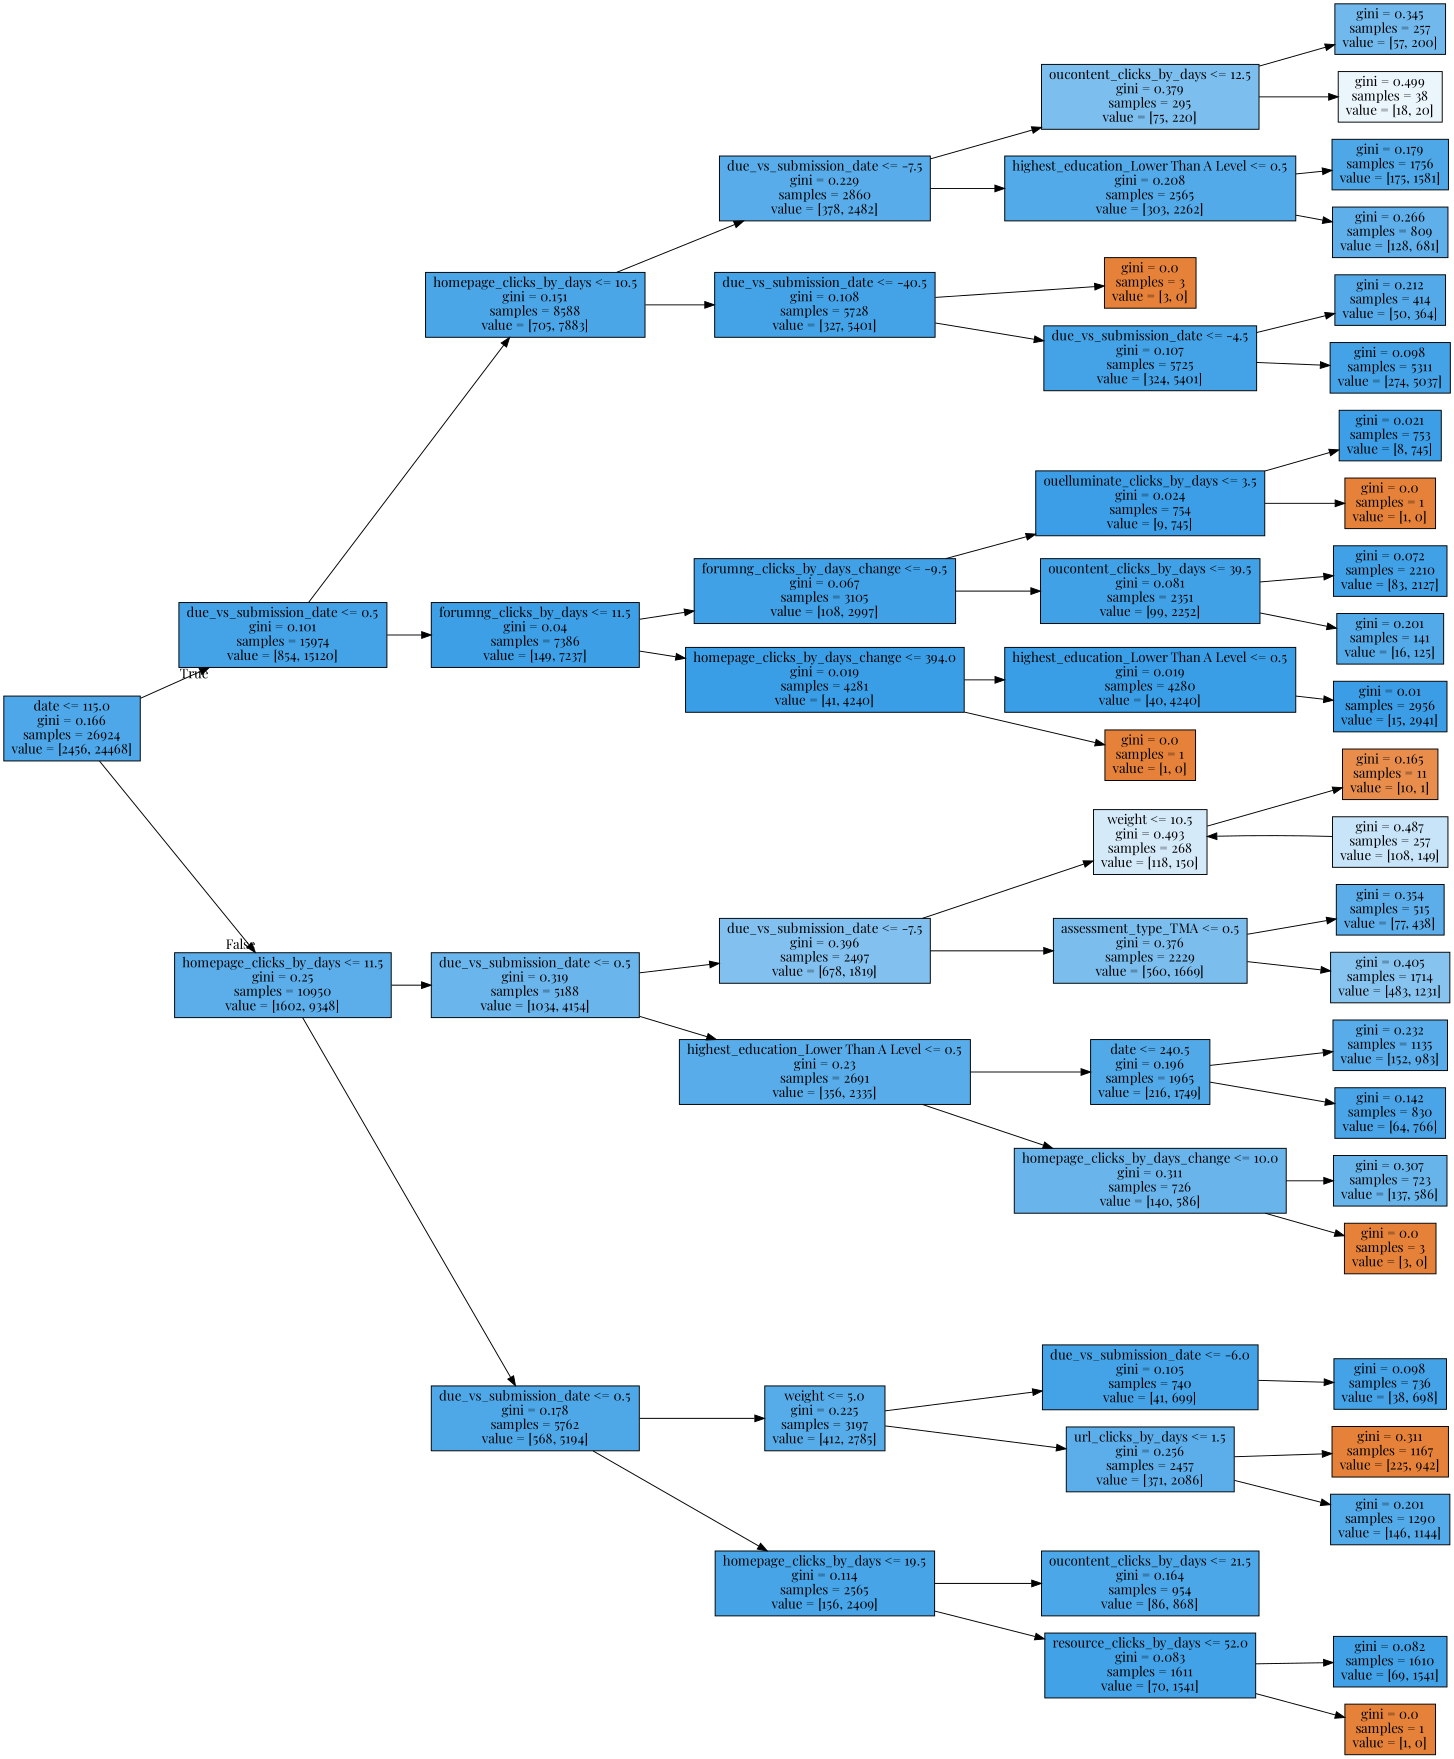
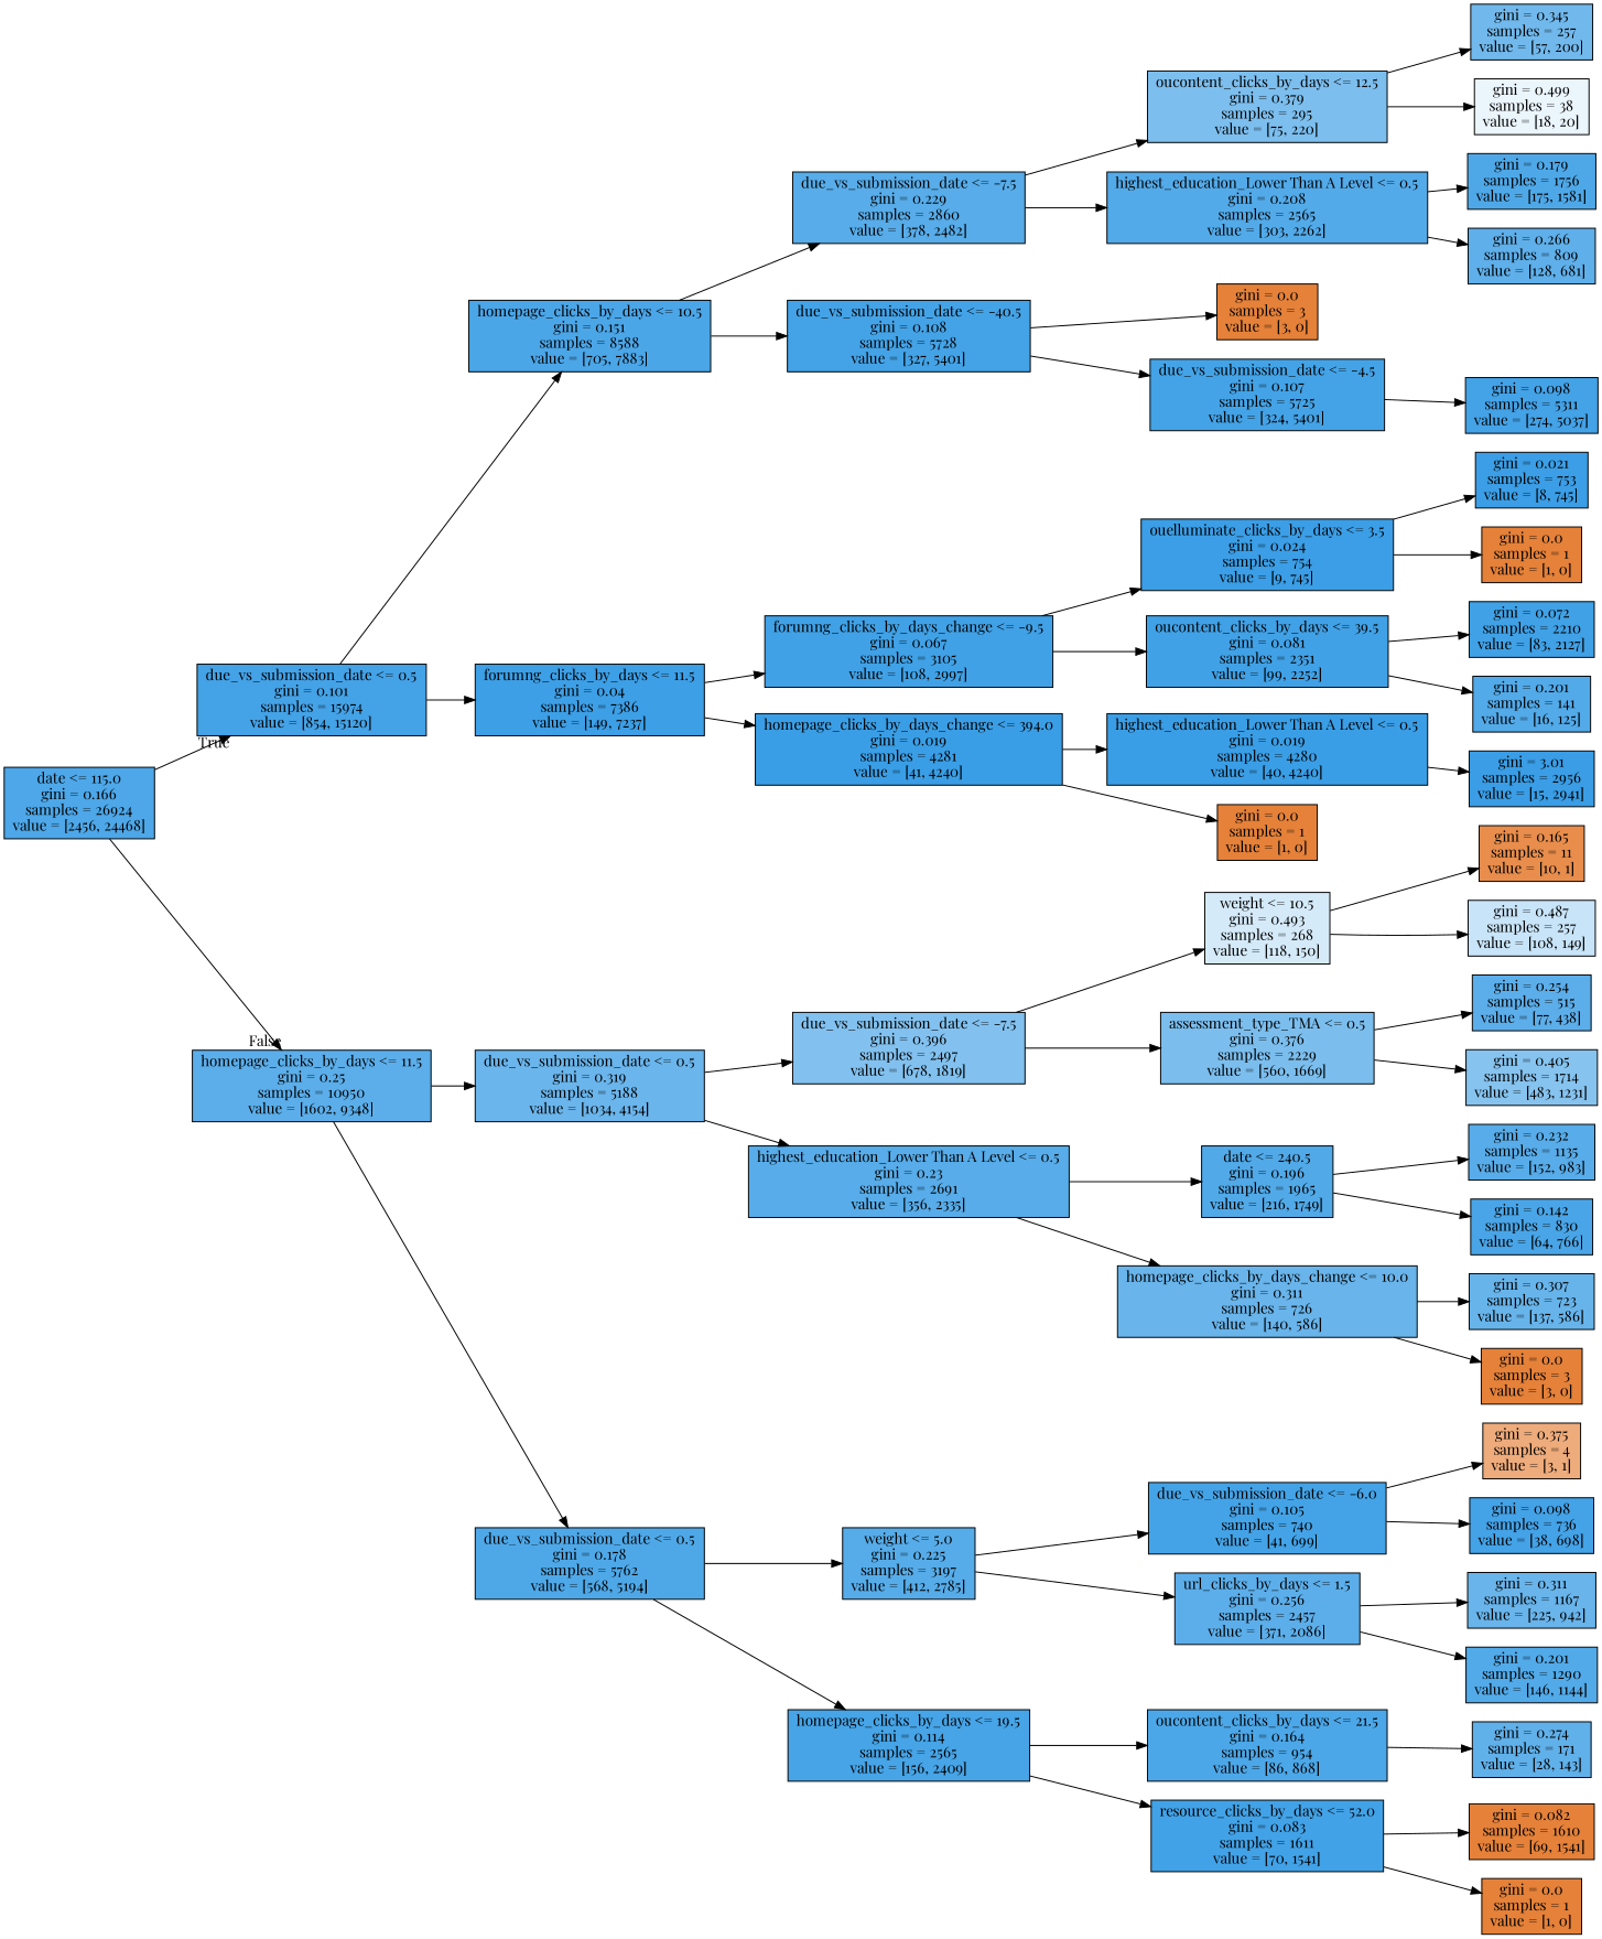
  digraph {
    fontname="Playfair Display"
    rankdir=LR
    node [color=black fillcolor="#e58139ff" fontname="Playfair Display" shape=box style=filled]
    edge [fontname="Playfair Display"]
    n1 [fillcolor="#399de5e5" label="date <= 115.0\ngini = 0.166\nsamples = 26924\nvalue = [2456, 24468]"]
    n2 [fillcolor="#399de5f1" label="due_vs_submission_date <= 0.5\ngini = 0.101\nsamples = 15974\nvalue = [854, 15120]"]
    n3 [fillcolor="#399de5d3" label="homepage_clicks_by_days <= 11.5\ngini = 0.25\nsamples = 10950\nvalue = [1602, 9348]"]
    n4 [fillcolor="#399de5e8" label="homepage_clicks_by_days <= 10.5\ngini = 0.151\nsamples = 8588\nvalue = [705, 7883]"]
    n5 [fillcolor="#399de5fa" label="forumng_clicks_by_days <= 11.5\ngini = 0.04\nsamples = 7386\nvalue = [149, 7237]"]
    n6 [fillcolor="#399de5c0" label="due_vs_submission_date <= 0.5\ngini = 0.319\nsamples = 5188\nvalue = [1034, 4154]"]
    n7 [fillcolor="#399de5e3" label="due_vs_submission_date <= 0.5\ngini = 0.178\nsamples = 5762\nvalue = [568, 5194]"]
    n8 [fillcolor="#399de5d8" label="due_vs_submission_date <= -7.5\ngini = 0.229\nsamples = 2860\nvalue = [378, 2482]"]
    n9 [fillcolor="#399de5f0" label="due_vs_submission_date <= -40.5\ngini = 0.108\nsamples = 5728\nvalue = [327, 5401]"]
    n10 [fillcolor="#399de5f6" label="forumng_clicks_by_days_change <= -9.5\ngini = 0.067\nsamples = 3105\nvalue = [108, 2997]"]
    n11 [fillcolor="#399de5fd" label="homepage_clicks_by_days_change <= 394.0\ngini = 0.019\nsamples = 4281\nvalue = [41, 4240]"]
    n12 [fillcolor="#399de5a8" label="oucontent_clicks_by_days <= 12.5\ngini = 0.379\nsamples = 295\nvalue = [75, 220]"]
    n13 [fillcolor="#399de5dd" label="highest_education_Lower Than A Level <= 0.5\ngini = 0.208\nsamples = 2565\nvalue = [303, 2262]"]
    n14 [label="gini = 0.0\nsamples = 3\nvalue = [3, 0]"]
    n15 [fillcolor="#399de5f0" label="due_vs_submission_date <= -4.5\ngini = 0.107\nsamples = 5725\nvalue = [324, 5401]"]
    n16 [fillcolor="#399de5b6" label="gini = 0.345\nsamples = 257\nvalue = [57, 200]"]
    n17 [fillcolor="#399de519" label="gini = 0.499\nsamples = 38\nvalue = [18, 20]"]
    n18 [fillcolor="#399de5e3" label="gini = 0.179\nsamples = 1756\nvalue = [175, 1581]"]
    n19 [fillcolor="#399de5cf" label="gini = 0.266\nsamples = 809\nvalue = [128, 681]"]
-   n20 [fillcolor="#399de5dc" label="gini = 0.212\nsamples = 414\nvalue = [50, 364]"]
    n21 [fillcolor="#399de5f1" label="gini = 0.098\nsamples = 5311\nvalue = [274, 5037]"]
    n22 [fillcolor="#399de5fc" label="ouelluminate_clicks_by_days <= 3.5\ngini = 0.024\nsamples = 754\nvalue = [9, 745]"]
    n23 [fillcolor="#399de5f4" label="oucontent_clicks_by_days <= 39.5\ngini = 0.081\nsamples = 2351\nvalue = [99, 2252]"]
    n24 [fillcolor="#399de5fd" label="highest_education_Lower Than A Level <= 0.5\ngini = 0.019\nsamples = 4280\nvalue = [40, 4240]"]
    n25 [label="gini = 0.0\nsamples = 1\nvalue = [1, 0]"]
    n26 [fillcolor="#399de5fc" label="gini = 0.021\nsamples = 753\nvalue = [8, 745]"]
    n27 [label="gini = 0.0\nsamples = 1\nvalue = [1, 0]"]
    n28 [fillcolor="#399de5f5" label="gini = 0.072\nsamples = 2210\nvalue = [83, 2127]"]
    n29 [fillcolor="#399de5de" label="gini = 0.201\nsamples = 141\nvalue = [16, 125]"]
-   n30 [fillcolor="#399de5fe" label="gini = 0.01\nsamples = 2956\nvalue = [15, 2941]"]
+   n30 [fillcolor="#399de5fe" label="gini = 3.01\nsamples = 2956\nvalue = [15, 2941]"]
    n31 [fillcolor="#399de5a0" label="due_vs_submission_date <= -7.5\ngini = 0.396\nsamples = 2497\nvalue = [678, 1819]"]
    n32 [fillcolor="#399de5d8" label="highest_education_Lower Than A Level <= 0.5\ngini = 0.23\nsamples = 2691\nvalue = [356, 2335]"]
    n33 [fillcolor="#399de5d9" label="weight <= 5.0\ngini = 0.225\nsamples = 3197\nvalue = [412, 2785]"]
    n34 [fillcolor="#399de5ee" label="homepage_clicks_by_days <= 19.5\ngini = 0.114\nsamples = 2565\nvalue = [156, 2409]"]
    n35 [fillcolor="#399de536" label="weight <= 10.5\ngini = 0.493\nsamples = 268\nvalue = [118, 150]"]
    n36 [fillcolor="#399de5a9" label="assessment_type_TMA <= 0.5\ngini = 0.376\nsamples = 2229\nvalue = [560, 1669]"]
    n37 [fillcolor="#399de5e0" label="date <= 240.5\ngini = 0.196\nsamples = 1965\nvalue = [216, 1749]"]
    n38 [fillcolor="#399de5c2" label="homepage_clicks_by_days_change <= 10.0\ngini = 0.311\nsamples = 726\nvalue = [140, 586]"]
    n39 [fillcolor="#e58139e6" label="gini = 0.165\nsamples = 11\nvalue = [10, 1]"]
    n40 [fillcolor="#399de546" label="gini = 0.487\nsamples = 257\nvalue = [108, 149]"]
-   n41 [fillcolor="#399de5d2" label="gini = 0.354\nsamples = 515\nvalue = [77, 438]"]
+   n41 [fillcolor="#399de5d2" label="gini = 0.254\nsamples = 515\nvalue = [77, 438]"]
    n42 [fillcolor="#399de59b" label="gini = 0.405\nsamples = 1714\nvalue = [483, 1231]"]
    n43 [fillcolor="#399de5d8" label="gini = 0.232\nsamples = 1135\nvalue = [152, 983]"]
    n44 [fillcolor="#399de5ea" label="gini = 0.142\nsamples = 830\nvalue = [64, 766]"]
    n45 [fillcolor="#399de5c3" label="gini = 0.307\nsamples = 723\nvalue = [137, 586]"]
    n46 [label="gini = 0.0\nsamples = 3\nvalue = [3, 0]"]
    n47 [fillcolor="#399de5f0" label="due_vs_submission_date <= -6.0\ngini = 0.105\nsamples = 740\nvalue = [41, 699]"]
    n48 [fillcolor="#399de5d2" label="url_clicks_by_days <= 1.5\ngini = 0.256\nsamples = 2457\nvalue = [371, 2086]"]
    n49 [fillcolor="#399de5e6" label="oucontent_clicks_by_days <= 21.5\ngini = 0.164\nsamples = 954\nvalue = [86, 868]"]
    n50 [fillcolor="#399de5f3" label="resource_clicks_by_days <= 52.0\ngini = 0.083\nsamples = 1611\nvalue = [70, 1541]"]
+   n51 [fillcolor="#e58139aa" label="gini = 0.375\nsamples = 4\nvalue = [3, 1]"]
    n52 [fillcolor="#399de5f1" label="gini = 0.098\nsamples = 736\nvalue = [38, 698]"]
-   n53 [label="gini = 0.311\nsamples = 1167\nvalue = [225, 942]"]
+   n53 [fillcolor="#399de5c2" label="gini = 0.311\nsamples = 1167\nvalue = [225, 942]"]
    n54 [fillcolor="#399de5de" label="gini = 0.201\nsamples = 1290\nvalue = [146, 1144]"]
-   n56 [fillcolor="#399de5f4" label="gini = 0.082\nsamples = 1610\nvalue = [69, 1541]"]
+   n55 [fillcolor="#399de5cd" label="gini = 0.274\nsamples = 171\nvalue = [28, 143]"]
+   n56 [label="gini = 0.082\nsamples = 1610\nvalue = [69, 1541]"]
    n57 [label="gini = 0.0\nsamples = 1\nvalue = [1, 0]"]
    n1 -> n2 [headlabel=True labelangle=45 labeldistance=2.5]
    n1 -> n3 [headlabel=False labelangle=-45 labeldistance=2.5]
    n2 -> n4
    n2 -> n5
    n3 -> n6
    n3 -> n7
    n4 -> n8
    n4 -> n9
    n5 -> n10
    n5 -> n11
    n6 -> n31
    n6 -> n32
    n7 -> n33
    n7 -> n34
    n8 -> n12
    n8 -> n13
    n9 -> n14
    n9 -> n15
    n10 -> n22
    n10 -> n23
    n11 -> n24
    n11 -> n25
    n12 -> n16
    n12 -> n17
    n13 -> n18
    n13 -> n19
-   n15 -> n20
    n15 -> n21
    n22 -> n26
    n22 -> n27
    n23 -> n28
    n23 -> n29
    n24 -> n30
    n31 -> n35
    n31 -> n36
    n32 -> n37
    n32 -> n38
    n33 -> n47
    n33 -> n48
    n34 -> n49
    n34 -> n50
    n35 -> n39
-   n40 -> n35
+   n35 -> n40
    n36 -> n41
    n36 -> n42
    n37 -> n43
    n37 -> n44
    n38 -> n45
    n38 -> n46
+   n47 -> n51
    n47 -> n52
    n48 -> n53
    n48 -> n54
+   n49 -> n55
    n50 -> n56
    n50 -> n57
  }
